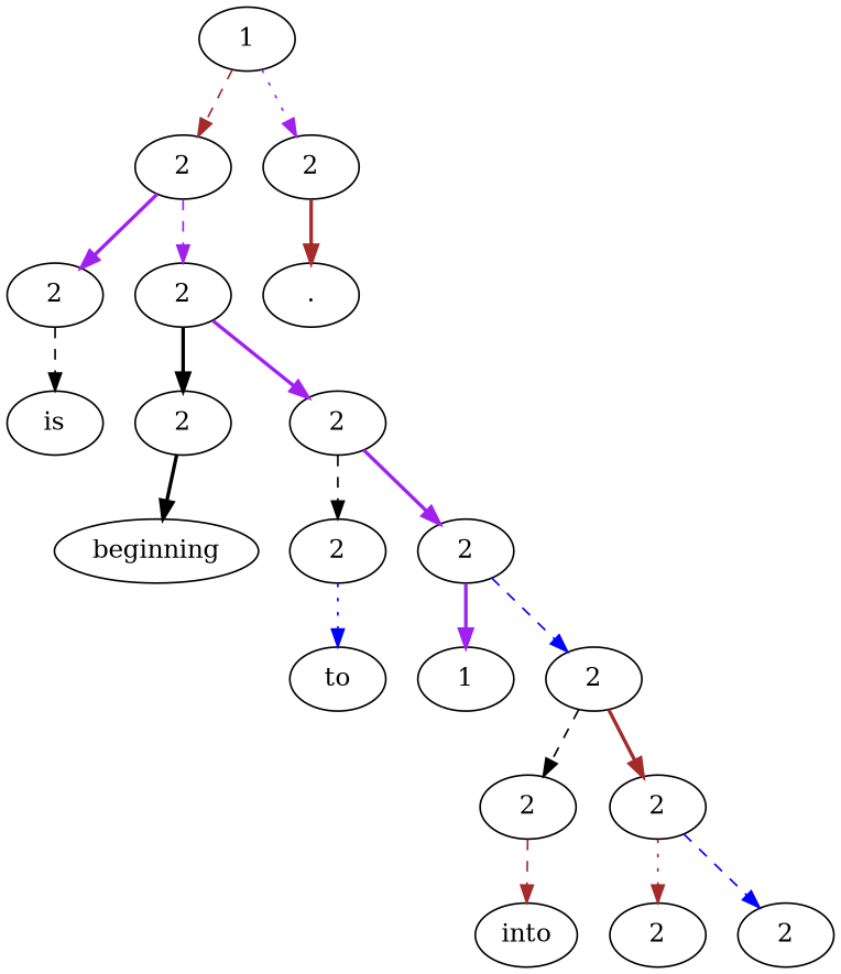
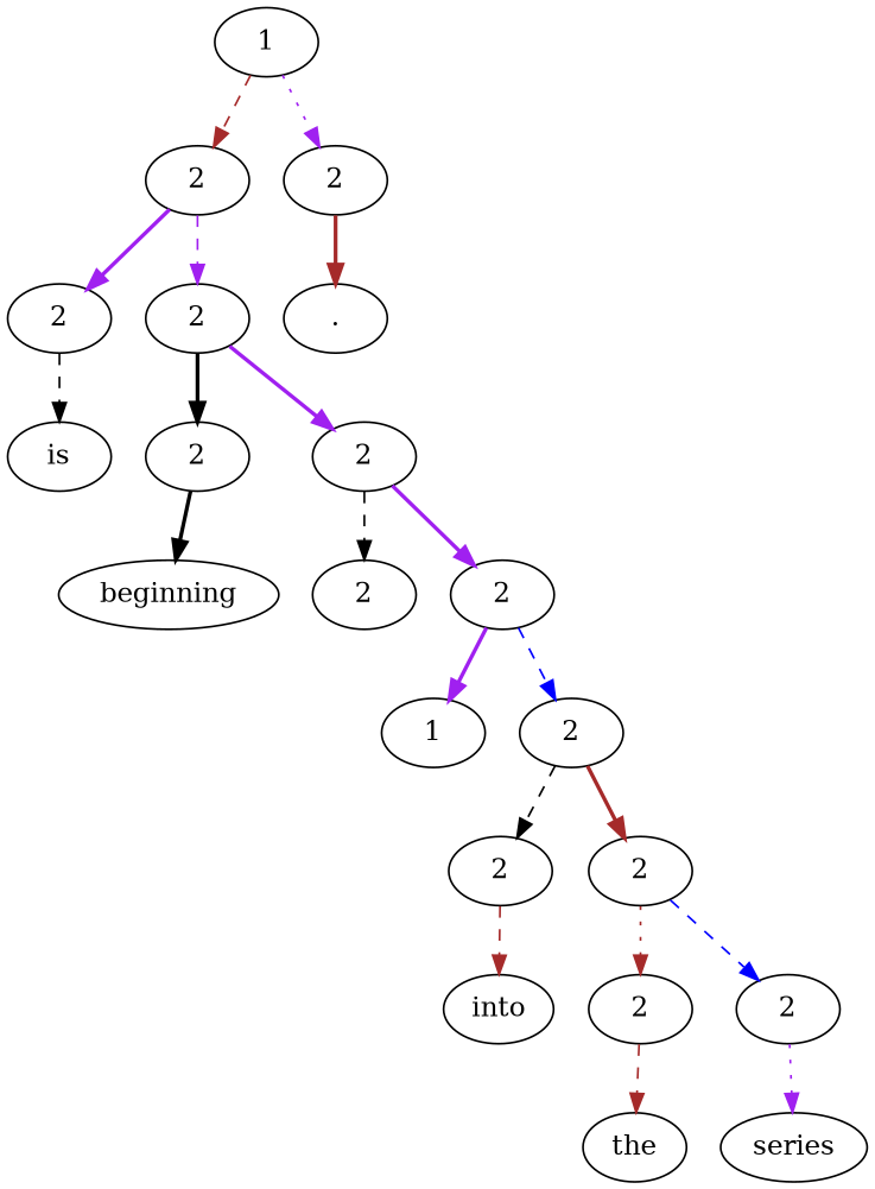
  digraph {
    edge [color=purple style=dashed]
    n1 [label=1]
    n2 [label=2]
    n3 [label=2]
    n4 [label=2]
    n5 [label=2]
    n6 [label="."]
    n7 [label=is]
    n8 [label=2]
    n9 [label=2]
    n10 [label=beginning]
    n11 [label=2]
    n12 [label=2]
-   n13 [label=to]
    n14 [label=1]
    n15 [label=2]
    n16 [label=2]
    n17 [label=2]
    n18 [label=into]
    n19 [label=2]
    n20 [label=2]
+   n21 [label=the]
+   n22 [label=series]
    n1 -> n2 [color=brown]
    n1 -> n3 [style=dotted]
    n2 -> n4 [style=bold]
    n2 -> n5
    n3 -> n6 [color=brown style=bold]
    n4 -> n7 [color=black]
    n5 -> n8 [color=black style=bold]
    n5 -> n9 [style=bold]
    n8 -> n10 [color=black style=bold]
    n9 -> n11 [color=black]
    n9 -> n12 [style=bold]
-   n11 -> n13 [color=blue style=dotted]
    n12 -> n14 [style=bold]
    n12 -> n15 [color=blue]
    n15 -> n16 [color=black]
    n15 -> n17 [color=brown style=bold]
    n16 -> n18 [color=brown]
    n17 -> n19 [color=brown style=dotted]
    n17 -> n20 [color=blue]
+   n19 -> n21 [color=brown]
+   n20 -> n22 [style=dotted]
  }
